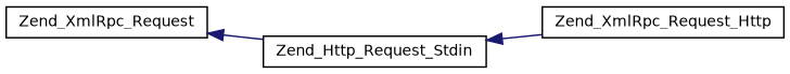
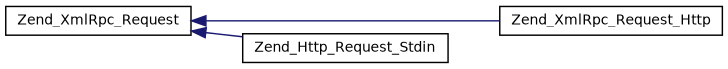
  digraph {
    rankdir=LR
    node [color=black fillcolor=white fontname=Helvetica fontsize=10 shape=record style=filled]
    edge [color=midnightblue dir=back fontname=Helvetica fontsize=10 labelfontname=Helvetica labelfontsize=10 style=solid]
    n1 [height=0.2 label=Zend_XmlRpc_Request width=0.4]
    n2 [height=0.2 label=Zend_XmlRpc_Request_Http width=0.4]
    n3 [height=0.2 label=Zend_Http_Request_Stdin width=0.4]
-   n3 -> n2
+   n1 -> n2
    n1 -> n3
  }
